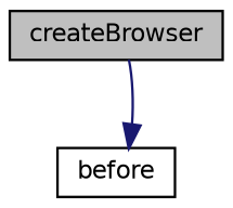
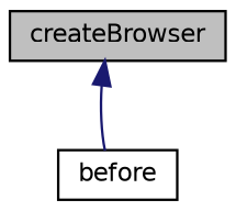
  digraph {
    rankdir=TB
    node [color=black fontname=Helvetica fontsize=10 shape=record style=filled]
    n1 [fillcolor=grey75 fontcolor=black height=0.2 label=createBrowser width=0.4]
    n2 [fillcolor=white height=0.2 label=before width=0.4]
-   n2 -> n1 [color=midnightblue dir=back fontname=Helvetica fontsize=10 labelfontname=Helvetica labelfontsize=10 style=solid]
+   n1 -> n2 [color=midnightblue dir=back fontname=Helvetica fontsize=10 labelfontname=Helvetica labelfontsize=10 style=solid]
  }
